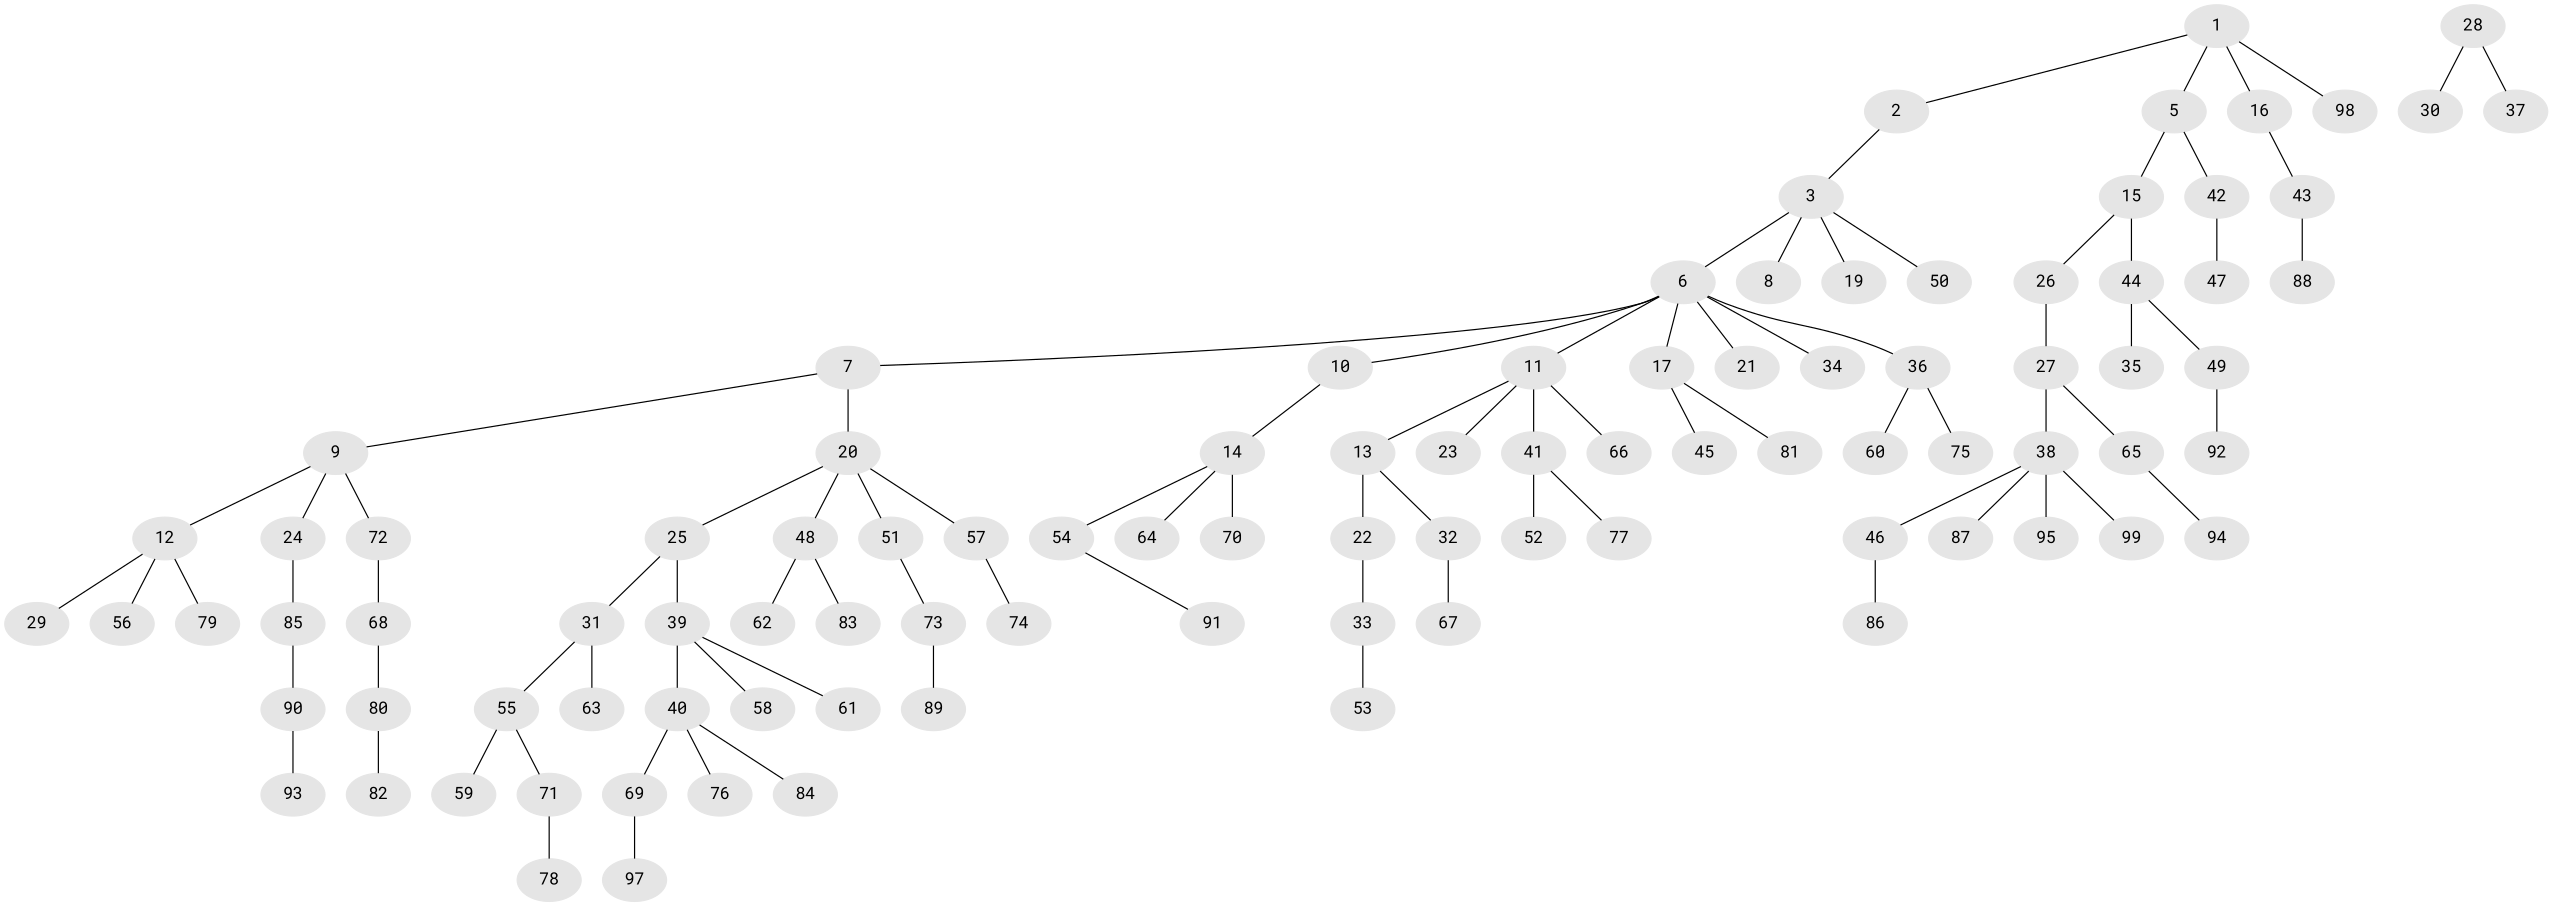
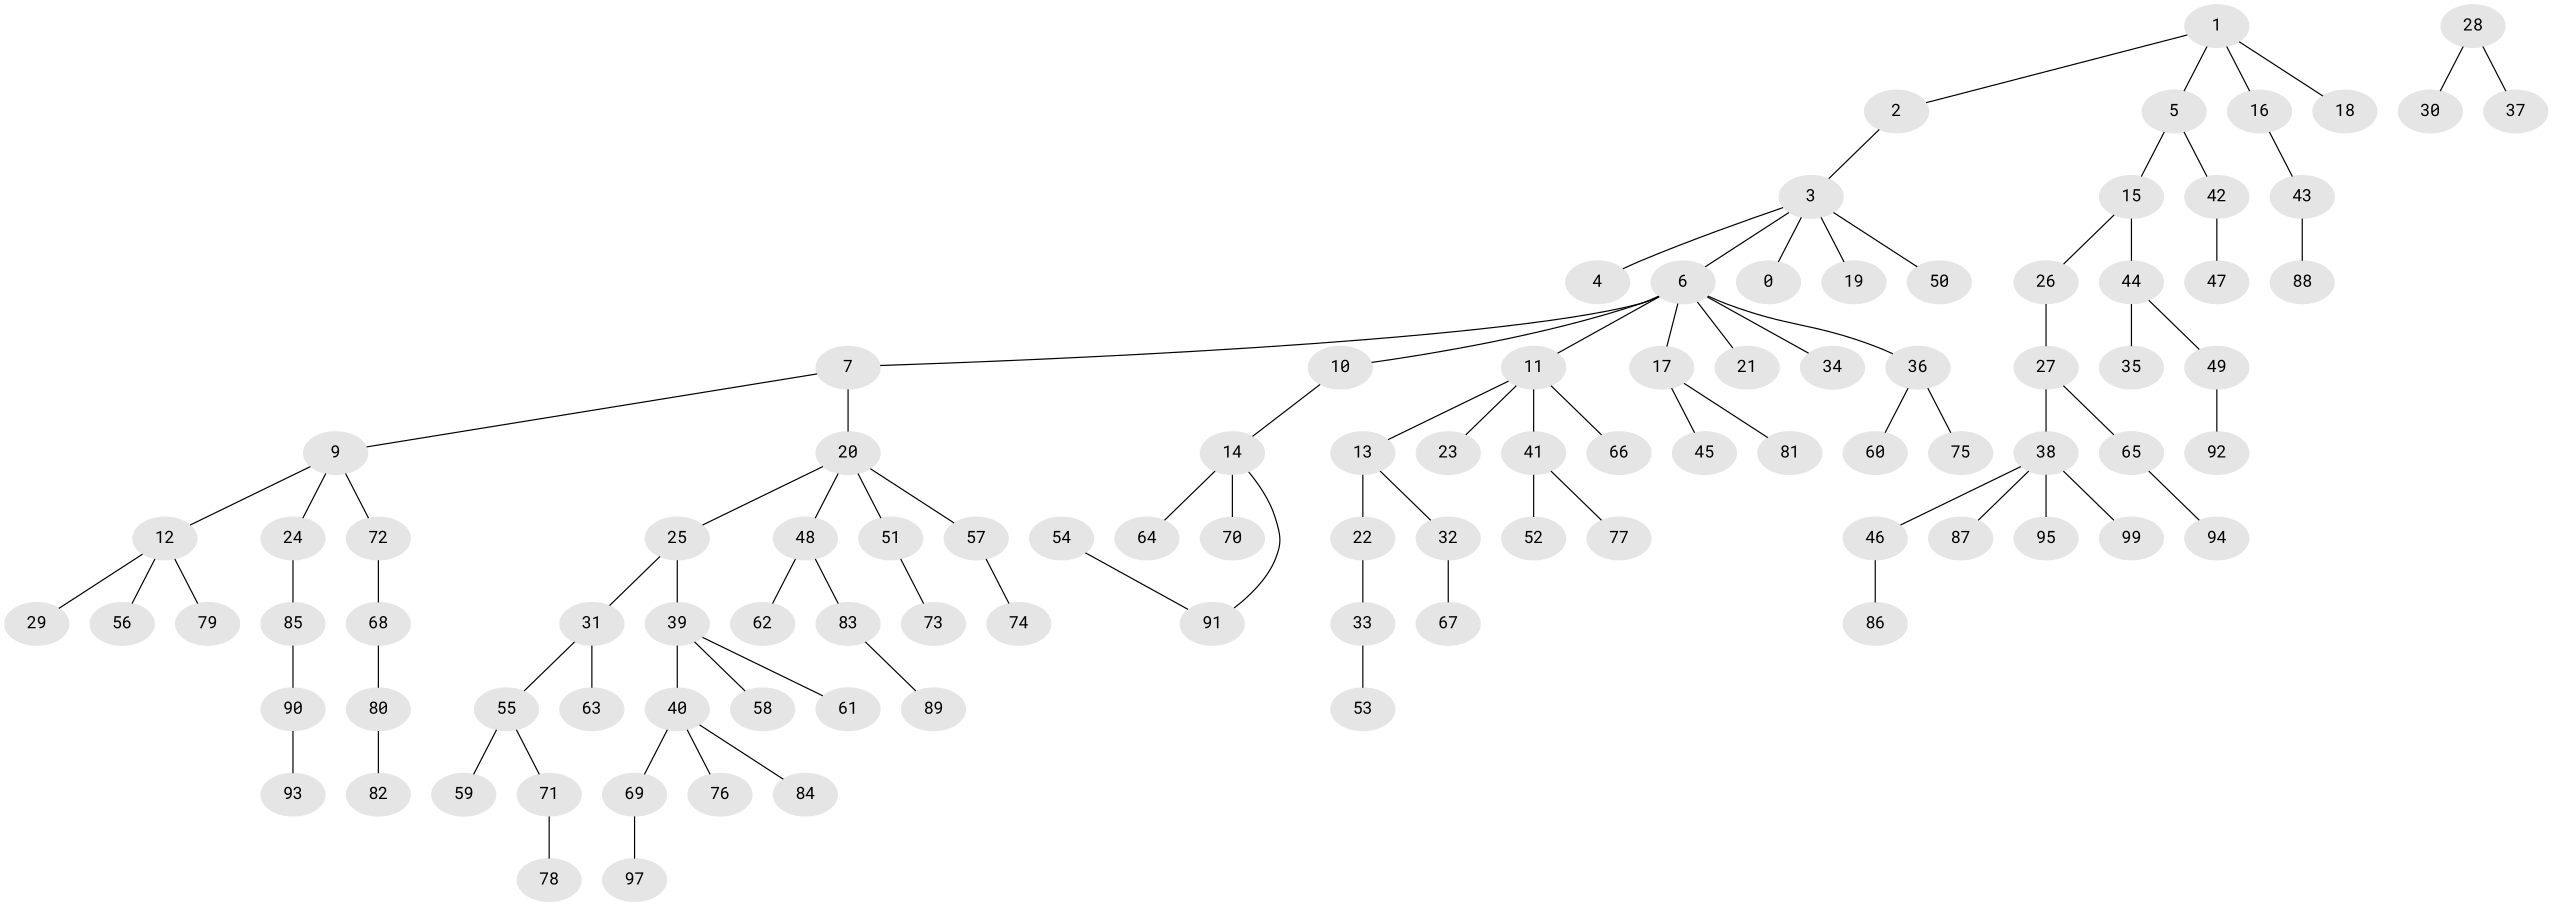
  graph {
    fontname="Roboto Mono"
    node [color=gray90 fontname="Roboto Mono" style=filled]
    edge [fontname="Roboto Mono"]
    1
    2
    5
    16
-   18 [label=98]
+   18
    3
    15
    42
    43
+   4
    6
-   8
+   8 [label=0]
    19
    50
    7
    10
    11
    17
    21
    34
    36
    26
    44
    47
    9
    20
    14
    13
    23
    41
    66
    45
    81
    60
    75
    12
    24
    72
    25
    48
    51
    57
    28
    30
    37
    29
    56
    79
    85
    68
    54
    64
    70
    22
    32
    52
    77
    33
    67
    91
    27
    35
    49
    88
    31
    39
    62
    83
    73
    74
    53
    90
    55
    63
    40
    58
    61
    38
    65
    46
    87
    95
    n83 [label=99]
    94
    59
    71
    80
    86
    69
    76
    84
    97
    92
    89
    78
    82
    93
    1 -- 2
    1 -- 5
    1 -- 16
    1 -- 18
    2 -- 3
    5 -- 15
    5 -- 42
    16 -- 43
+   3 -- 4
    3 -- 6
    3 -- 8
    3 -- 19
    3 -- 50
    15 -- 26
    15 -- 44
    42 -- 47
    43 -- 88
    6 -- 7
    6 -- 10
    6 -- 11
    6 -- 17
    6 -- 21
    6 -- 34
    6 -- 36
    7 -- 9
    7 -- 20
    10 -- 14
    11 -- 13
    11 -- 23
    11 -- 41
    11 -- 66
    17 -- 45
    17 -- 81
    36 -- 60
    36 -- 75
    26 -- 27
    44 -- 35
    44 -- 49
    9 -- 12
    9 -- 24
    9 -- 72
    20 -- 25
    20 -- 48
    20 -- 51
    20 -- 57
-   14 -- 54
+   14 -- 91
    14 -- 64
    14 -- 70
    13 -- 22
    13 -- 32
    41 -- 52
    41 -- 77
    12 -- 29
    12 -- 56
    12 -- 79
    24 -- 85
    72 -- 68
    25 -- 31
    25 -- 39
    48 -- 62
    48 -- 83
    51 -- 73
    57 -- 74
    28 -- 30
    28 -- 37
    85 -- 90
    68 -- 80
    54 -- 91
    22 -- 33
    32 -- 67
    33 -- 53
    27 -- 38
    27 -- 65
    49 -- 92
    31 -- 55
    31 -- 63
    39 -- 40
    39 -- 58
    39 -- 61
-   73 -- 89
+   83 -- 89
    90 -- 93
    55 -- 59
    55 -- 71
    40 -- 69
    40 -- 76
    40 -- 84
    38 -- 46
    38 -- 87
    38 -- 95
    38 -- n83
    65 -- 94
    46 -- 86
    71 -- 78
    80 -- 82
    69 -- 97
  }
